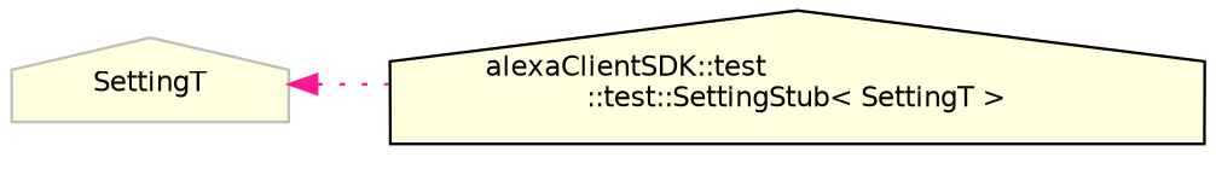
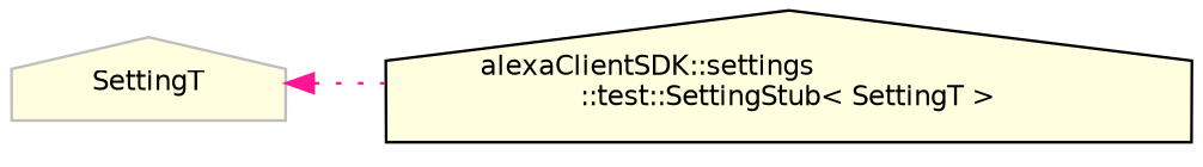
  digraph {
    rankdir=LR
    node [fillcolor=lightyellow fontname=Helvetica fontsize=10 shape=house style=filled]
-   n1 [color=black fontcolor=black height=0.2 label="alexaClientSDK::test\l::test::SettingStub\< SettingT \>" width=0.4]
+   n1 [color=black fontcolor=black height=0.2 label="alexaClientSDK::settings\l::test::SettingStub\< SettingT \>" width=0.4]
    n2 [color=grey75 height=0.2 label=SettingT width=0.4]
    n2 -> n1 [color=deeppink dir=back fontname=Helvetica fontsize=10 labelfontname=Helvetica labelfontsize=10 style=dotted]
  }
